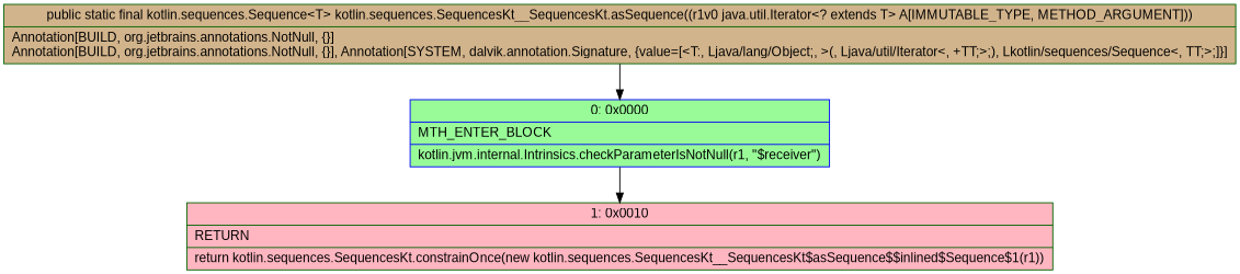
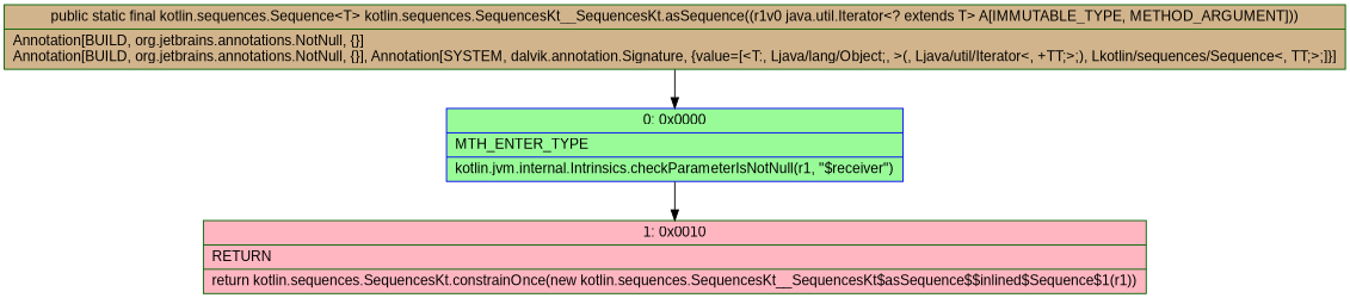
  digraph {
    fontname="Liberation Sans"
    node [shape=record style=filled color=darkgreen fontname="Liberation Sans"]
    edge [fontname="Liberation Sans"]
-   n1 [label="{0\:\ 0x0000|MTH_ENTER_BLOCK\l|kotlin.jvm.internal.Intrinsics.checkParameterIsNotNull(r1, \"$receiver\")\l}" fillcolor=palegreen color=blue]
+   n1 [label="{0\:\ 0x0000|MTH_ENTER_TYPE\l|kotlin.jvm.internal.Intrinsics.checkParameterIsNotNull(r1, \"$receiver\")\l}" fillcolor=palegreen color=blue]
    n2 [label="{1\:\ 0x0010|RETURN\l|return kotlin.sequences.SequencesKt.constrainOnce(new kotlin.sequences.SequencesKt__SequencesKt$asSequence$$inlined$Sequence$1(r1))\l}" fillcolor=lightpink]
    n3 [label="{public static final kotlin.sequences.Sequence\<T\> kotlin.sequences.SequencesKt__SequencesKt.asSequence((r1v0 java.util.Iterator\<? extends T\> A[IMMUTABLE_TYPE, METHOD_ARGUMENT]))  | Annotation[BUILD, org.jetbrains.annotations.NotNull, \{\}]\lAnnotation[BUILD, org.jetbrains.annotations.NotNull, \{\}], Annotation[SYSTEM, dalvik.annotation.Signature, \{value=[\<T:, Ljava\/lang\/Object;, \>(, Ljava\/util\/Iterator\<, +TT;\>;), Lkotlin\/sequences\/Sequence\<, TT;\>;]\}]\l}" fillcolor=tan]
    n1 -> n2
    n3 -> n1
  }
